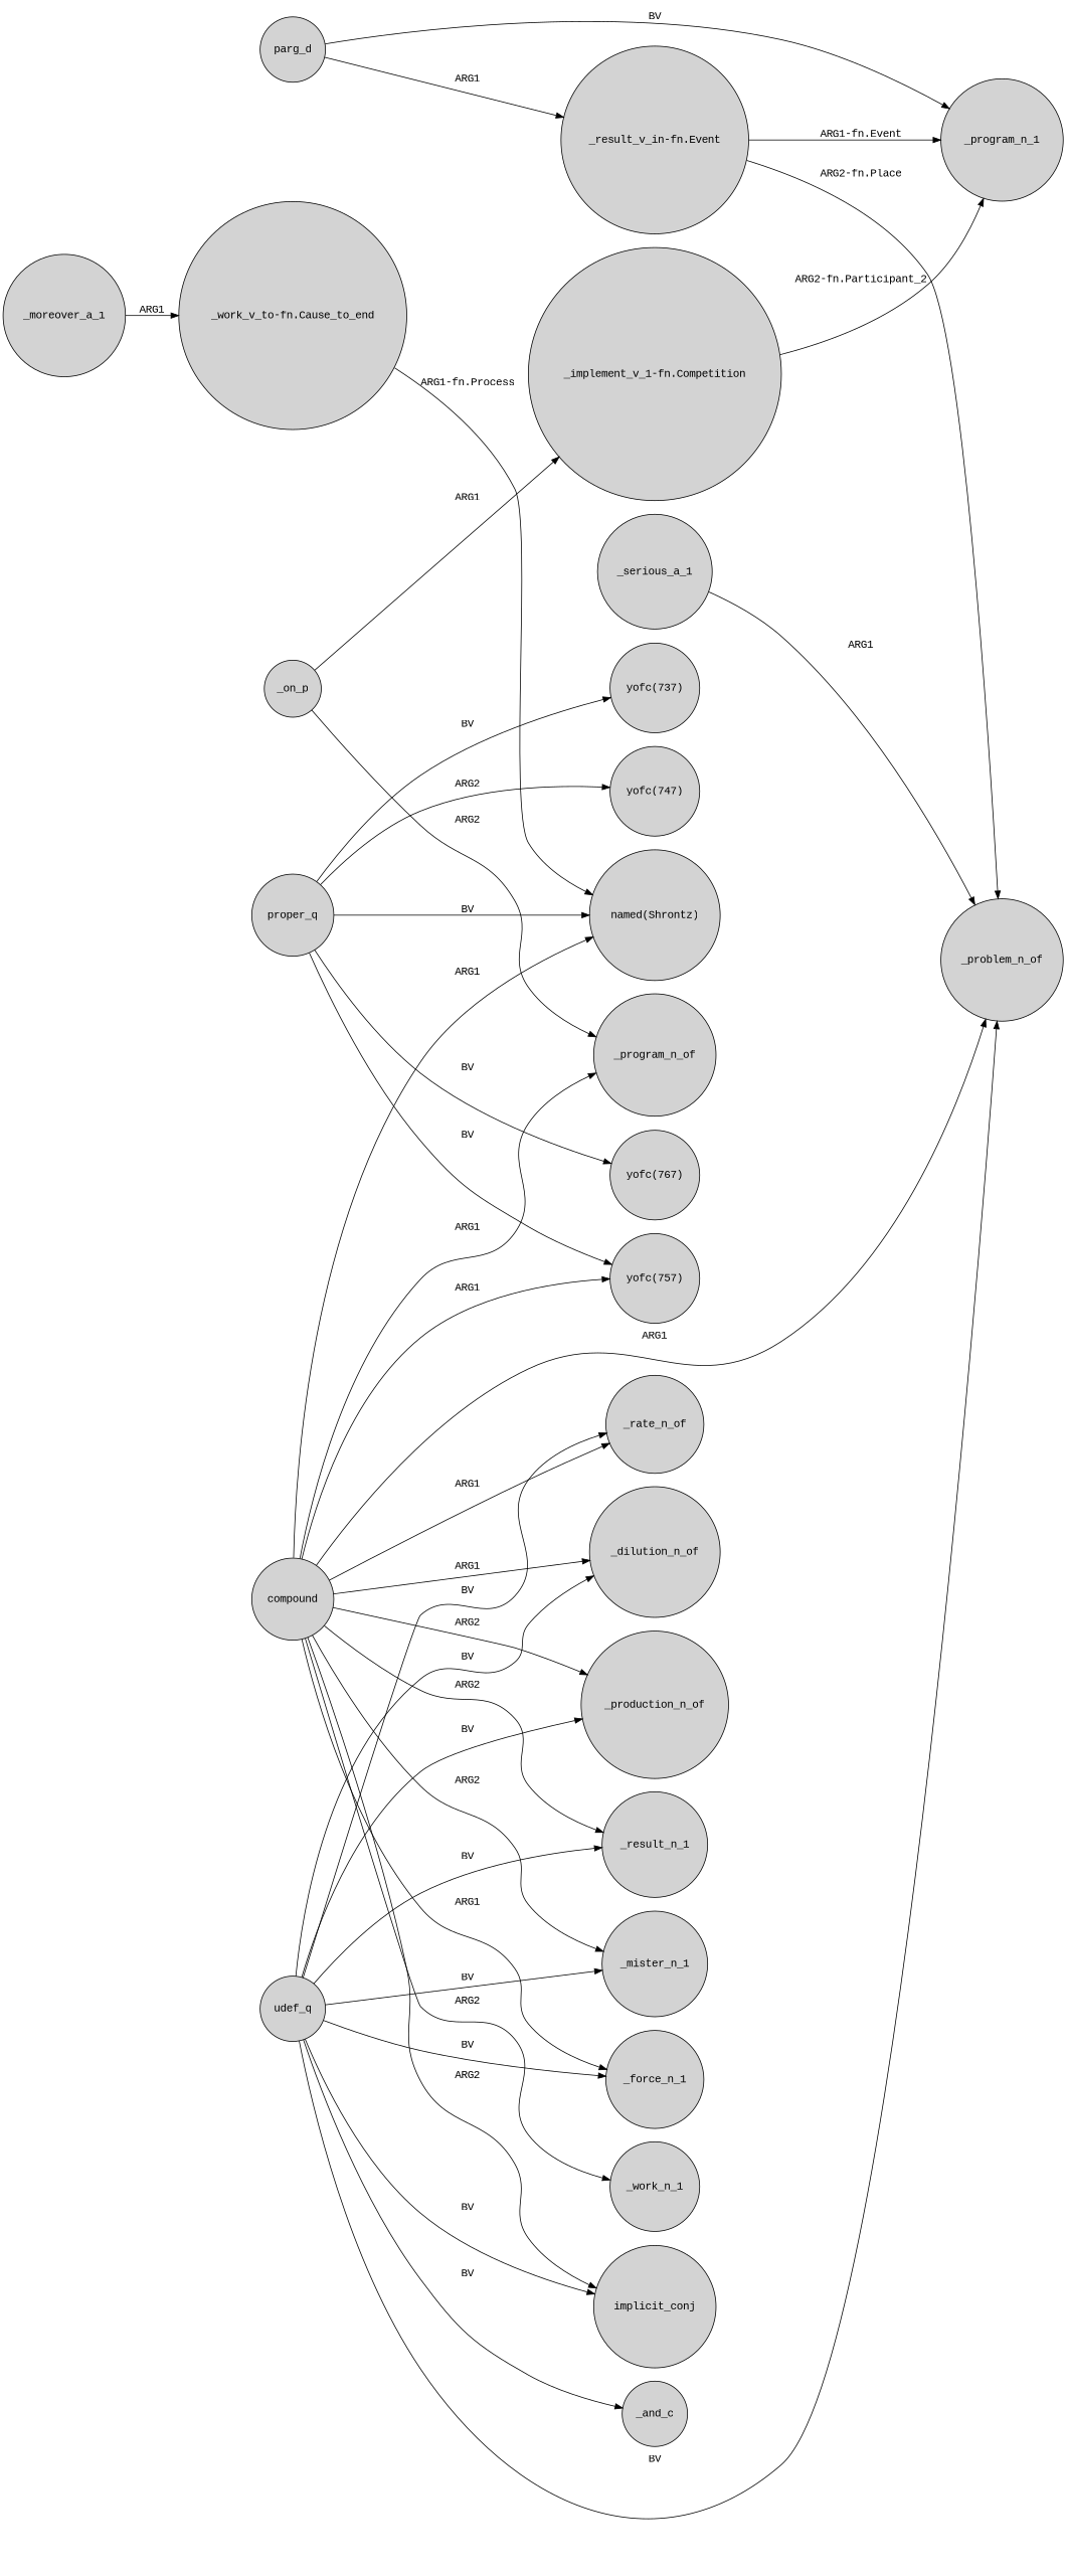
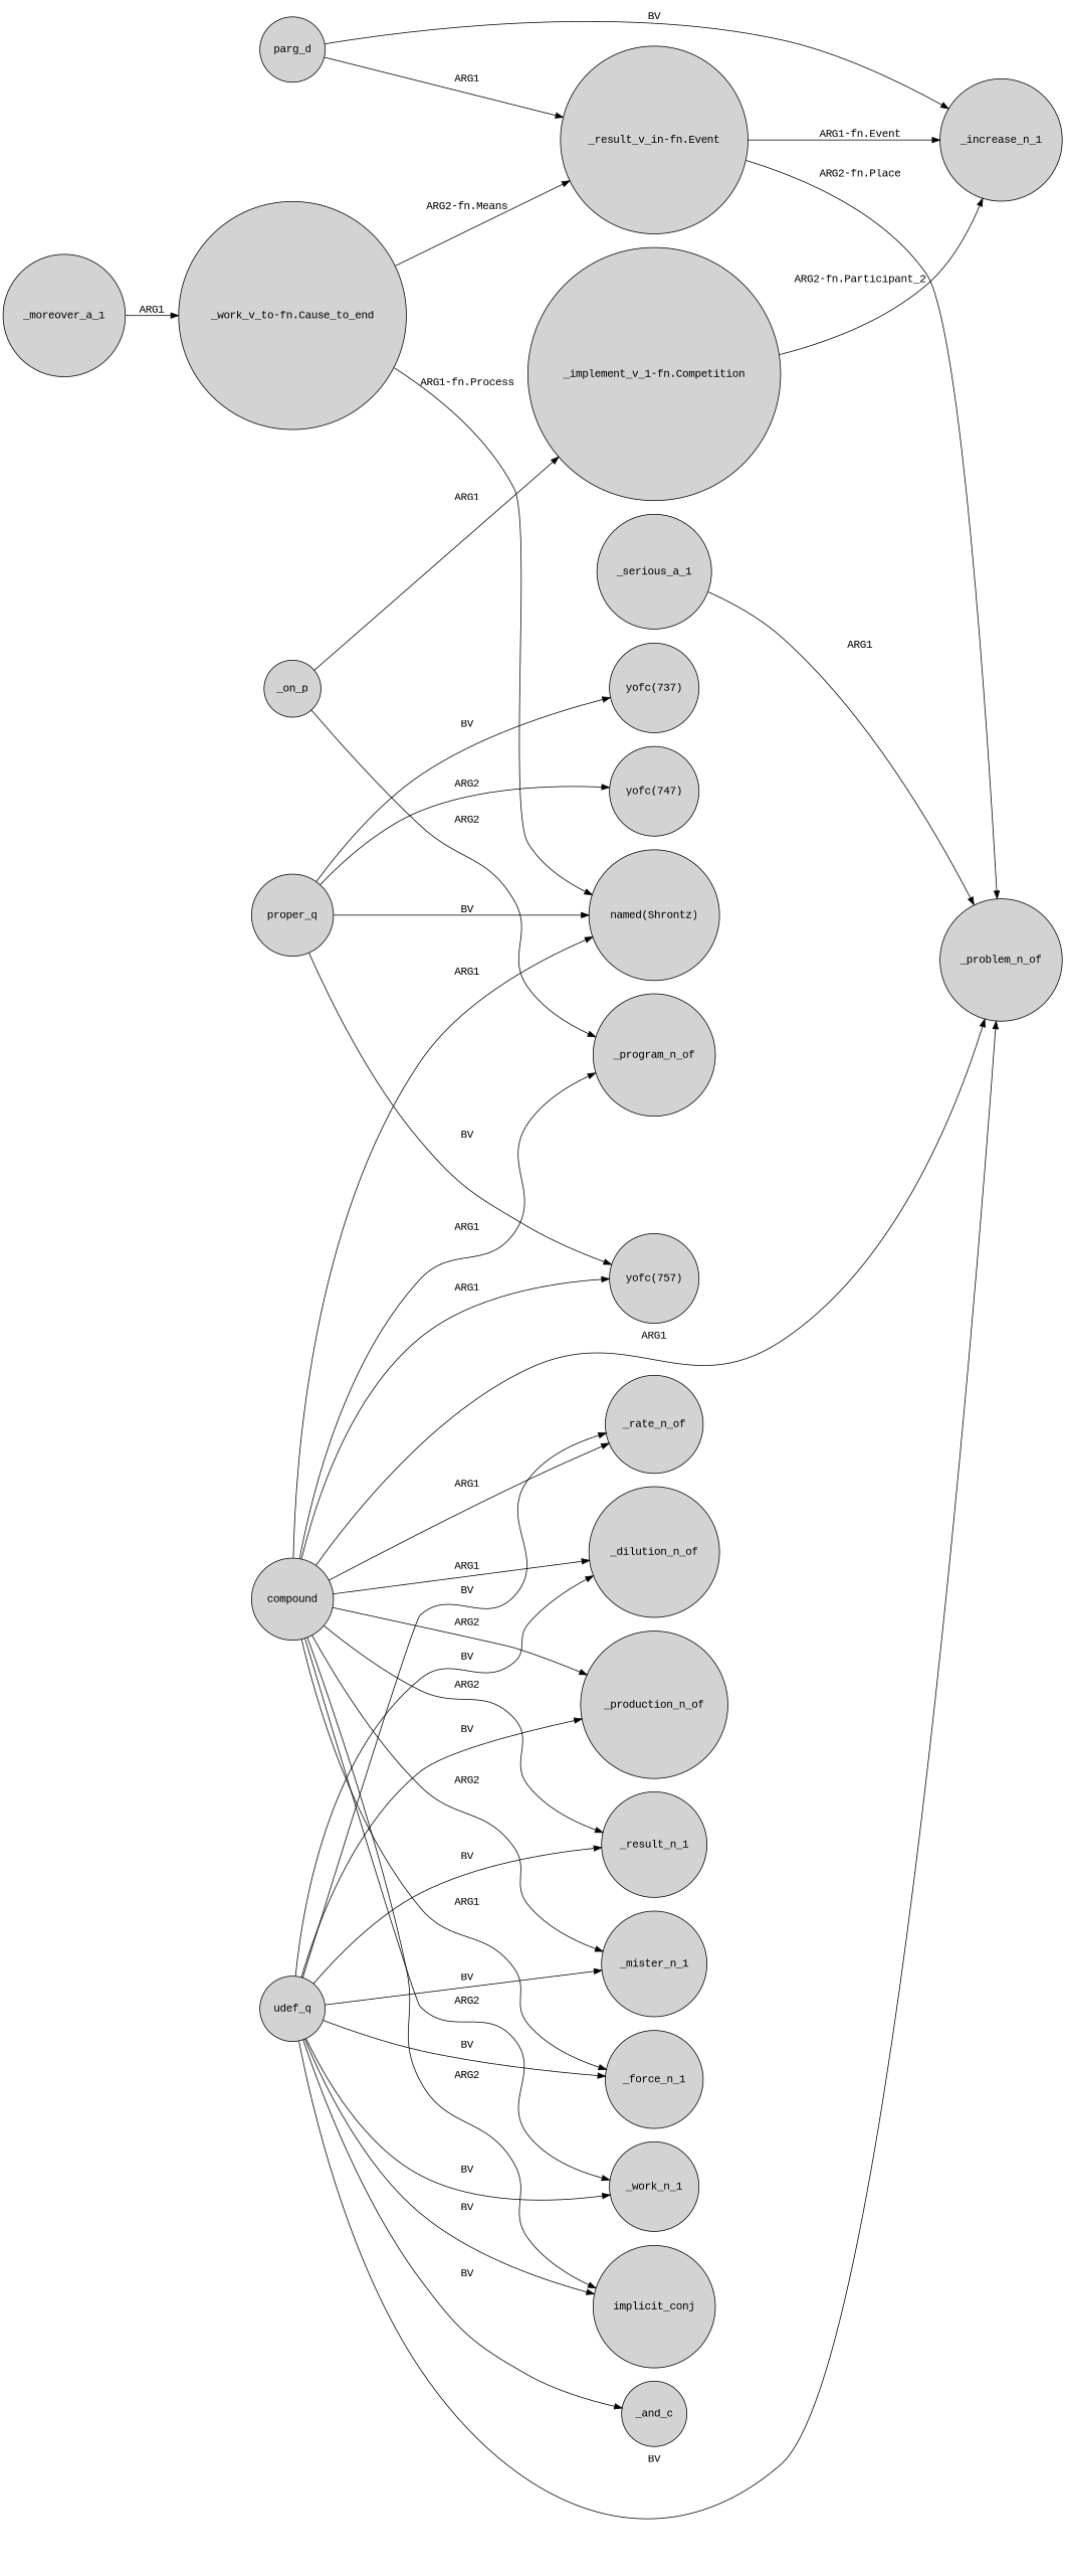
  digraph {
    fontname="Liberation Mono"
    rankdir=LR
    node [fontname="Liberation Mono" shape=circle style=filled]
    edge [fontname="Liberation Mono"]
    compound
    _mister_n_1
    "named(Shrontz)"
    _dilution_n_of
    _problem_n_of
    _force_n_1
    _work_n_1
    _rate_n_of
    _production_n_of
    implicit_conj
    n11 [label=_result_n_1]
    _program_n_of
    "yofc(757)"
    n14 [label="_work_v_to-fn.Cause_to_end"]
    "_result_v_in-fn.Event"
-   _increase_n_1 [label=_program_n_1]
+   _increase_n_1
    udef_q
    _and_c
    parg_d
    "_implement_v_1-fn.Competition"
    _serious_a_1
    proper_q
-   "yofc(767)"
    "yofc(737)"
    "yofc(747)"
    _moreover_a_1
    _on_p
    compound -> _mister_n_1 [label=ARG2]
    compound -> "named(Shrontz)" [label=ARG1]
    compound -> _dilution_n_of [label=ARG1]
    compound -> _problem_n_of [label=ARG1]
    compound -> _force_n_1 [label=ARG1]
    compound -> _work_n_1 [label=ARG2]
    compound -> _rate_n_of [label=ARG1]
    compound -> _production_n_of [label=ARG2]
    compound -> implicit_conj [label=ARG2]
    compound -> n11 [label=ARG2]
    compound -> _program_n_of [label=ARG1]
    compound -> "yofc(757)" [label=ARG1]
    n14 -> "named(Shrontz)" [label="ARG1-fn.Process"]
+   n14 -> "_result_v_in-fn.Event" [label="ARG2-fn.Means"]
    "_result_v_in-fn.Event" -> _problem_n_of [label="ARG2-fn.Place"]
    "_result_v_in-fn.Event" -> _increase_n_1 [label="ARG1-fn.Event"]
    udef_q -> _mister_n_1 [label=BV]
    udef_q -> _dilution_n_of [label=BV]
    udef_q -> _problem_n_of [label=BV]
    udef_q -> _force_n_1 [label=BV]
+   udef_q -> _work_n_1 [label=BV]
    udef_q -> _rate_n_of [label=BV]
    udef_q -> _production_n_of [label=BV]
    udef_q -> implicit_conj [label=BV]
    udef_q -> n11 [label=BV]
    udef_q -> _and_c [label=BV]
    parg_d -> "_result_v_in-fn.Event" [label=ARG1]
    parg_d -> _increase_n_1 [label=BV]
    "_implement_v_1-fn.Competition" -> _increase_n_1 [label="ARG2-fn.Participant_2"]
    _serious_a_1 -> _problem_n_of [label=ARG1]
    proper_q -> "named(Shrontz)" [label=BV]
    proper_q -> "yofc(757)" [label=BV]
-   proper_q -> "yofc(767)" [label=BV]
    proper_q -> "yofc(737)" [label=BV]
    proper_q -> "yofc(747)" [label=ARG2]
    _moreover_a_1 -> n14 [label=ARG1]
    _on_p -> _program_n_of [label=ARG2]
    _on_p -> "_implement_v_1-fn.Competition" [label=ARG1]
  }
